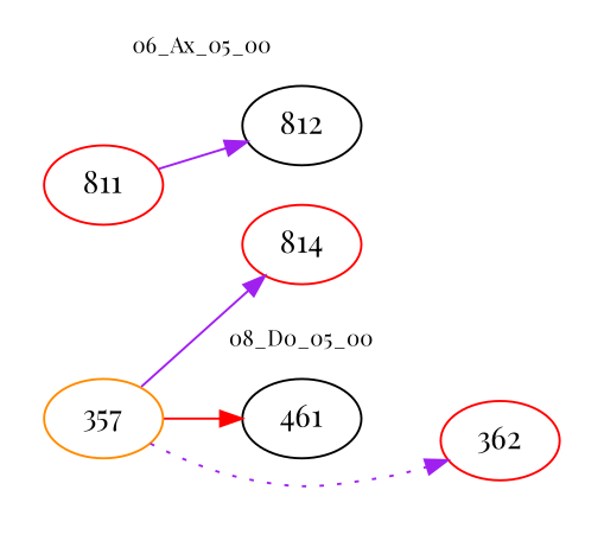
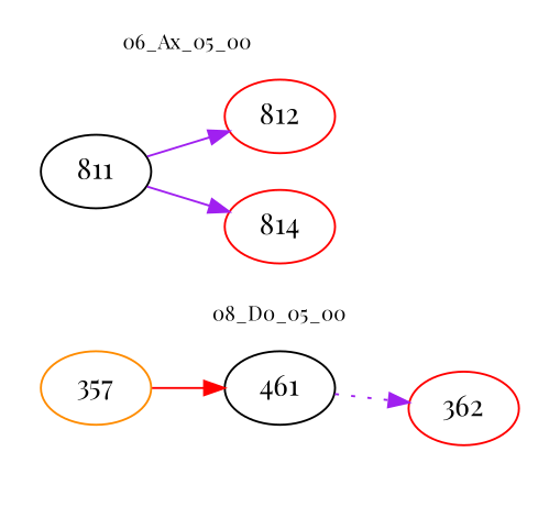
  digraph {
    fontname="Playfair Display"
    rankdir=LR
    node [color=red fontname="Playfair Display"]
    edge [color=purple fontname="Playfair Display" style=solid]
-   n1 [label=811]
-   n2 [color=black label=812]
+   n1 [color=black label=811]
+   n2 [label=812]
    n3 [label=814]
    n4 [color=darkorange label=357]
    n5 [label=362]
    n6 [color=black label=461]
    subgraph cluster_1 {
      color=white
      fontsize=10
      label="06_Ax_05_00"
      n1
      n2
      n3
    }
    subgraph cluster_2 {
      color=white
      fontsize=10
      label="08_D0_05_00"
      n4
      n5
      n6
    }
    n1 -> n2
-   n4 -> n3
-   n4 -> n5 [style=dotted]
+   n1 -> n3
+   n6 -> n5 [style=dotted]
    n4 -> n6 [color=red]
  }
